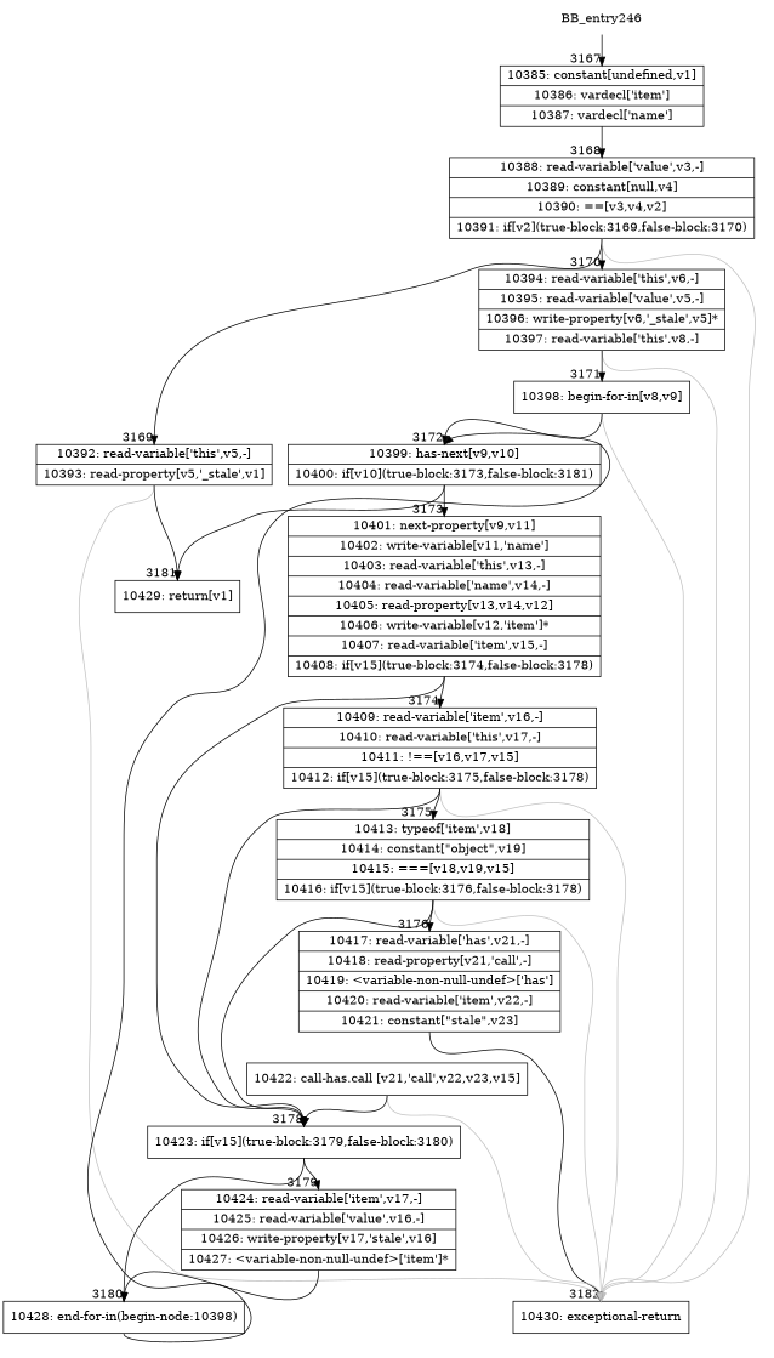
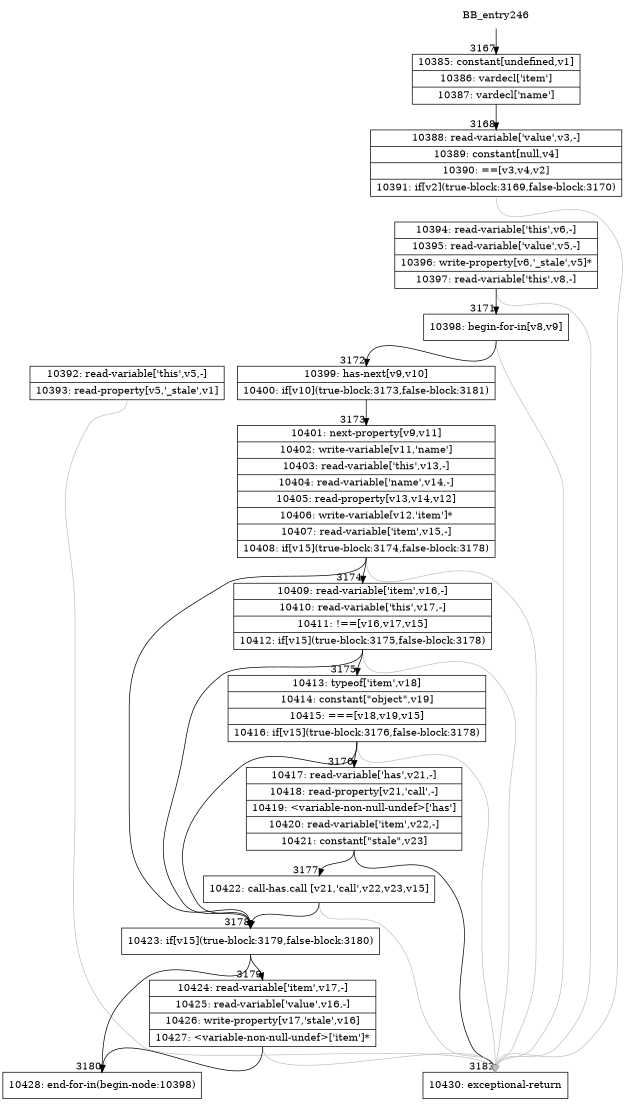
  digraph {
    rankdir=TD
    node [shape=record]
    edge [headport=n tailport=s]
    n1 [label=BB_entry246 shape=none]
    n2 [label="{10385: constant[undefined,v1]|10386: vardecl['item']|10387: vardecl['name']}"]
    n3 [label="{10388: read-variable['value',v3,-]|10389: constant[null,v4]|10390: ==[v3,v4,v2]|10391: if[v2](true-block:3169,false-block:3170)}"]
    n4 [label="{10392: read-variable['this',v5,-]|10393: read-property[v5,'_stale',v1]}"]
    n5 [label="{10394: read-variable['this',v6,-]|10395: read-variable['value',v5,-]|10396: write-property[v6,'_stale',v5]*|10397: read-variable['this',v8,-]}"]
    n6 [label="{10430: exceptional-return}"]
-   n7 [label="{10429: return[v1]}"]
    n8 [label="{10398: begin-for-in[v8,v9]}"]
    n9 [label="{10399: has-next[v9,v10]|10400: if[v10](true-block:3173,false-block:3181)}"]
    n10 [label="{10401: next-property[v9,v11]|10402: write-variable[v11,'name']|10403: read-variable['this',v13,-]|10404: read-variable['name',v14,-]|10405: read-property[v13,v14,v12]|10406: write-variable[v12,'item']*|10407: read-variable['item',v15,-]|10408: if[v15](true-block:3174,false-block:3178)}"]
    n11 [label="{10423: if[v15](true-block:3179,false-block:3180)}"]
    n12 [label="{10409: read-variable['item',v16,-]|10410: read-variable['this',v17,-]|10411: !==[v16,v17,v15]|10412: if[v15](true-block:3175,false-block:3178)}"]
    n13 [label="{10424: read-variable['item',v17,-]|10425: read-variable['value',v16,-]|10426: write-property[v17,'stale',v16]|10427: \<variable-non-null-undef\>['item']*}"]
    n14 [label="{10428: end-for-in(begin-node:10398)}"]
    n15 [label="{10413: typeof['item',v18]|10414: constant[\"object\",v19]|10415: ===[v18,v19,v15]|10416: if[v15](true-block:3176,false-block:3178)}"]
    n16 [label="{10417: read-variable['has',v21,-]|10418: read-property[v21,'call',-]|10419: \<variable-non-null-undef\>['has']|10420: read-variable['item',v22,-]|10421: constant[\"stale\",v23]}"]
    n17 [label="{10422: call-has.call [v21,'call',v22,v23,v15]}"]
    n1 -> n2 [headlabel="    3167"]
    n2 -> n3 [headlabel="      3168"]
-   n3 -> n4 [headlabel="      3169"]
-   n3 -> n5 [headlabel="      3170"]
    n3 -> n6 [color=gray headlabel="      3182"]
    n4 -> n6 [color=gray]
-   n4 -> n7 [headlabel="      3181"]
    n5 -> n6 [color=gray]
    n5 -> n8 [headlabel="      3171"]
    n8 -> n6 [color=gray]
    n8 -> n9 [headlabel="      3172"]
-   n9 -> n7
    n9 -> n10 [headlabel="      3173"]
+   n10 -> n6 [color=gray]
    n10 -> n11 [headlabel="      3178"]
    n10 -> n12 [headlabel="      3174"]
    n11 -> n13 [headlabel="      3179"]
    n11 -> n14 [headlabel="      3180"]
    n12 -> n6 [color=gray]
    n12 -> n11
    n12 -> n15 [headlabel="      3175"]
+   n13 -> n6 [color=gray]
    n13 -> n14
-   n14 -> n9
    n15 -> n6 [color=gray]
    n15 -> n11
    n15 -> n16 [headlabel="      3176"]
    n16 -> n6 [color=black]
+   n16 -> n17 [headlabel="      3177"]
    n17 -> n6 [color=gray]
    n17 -> n11
  }
